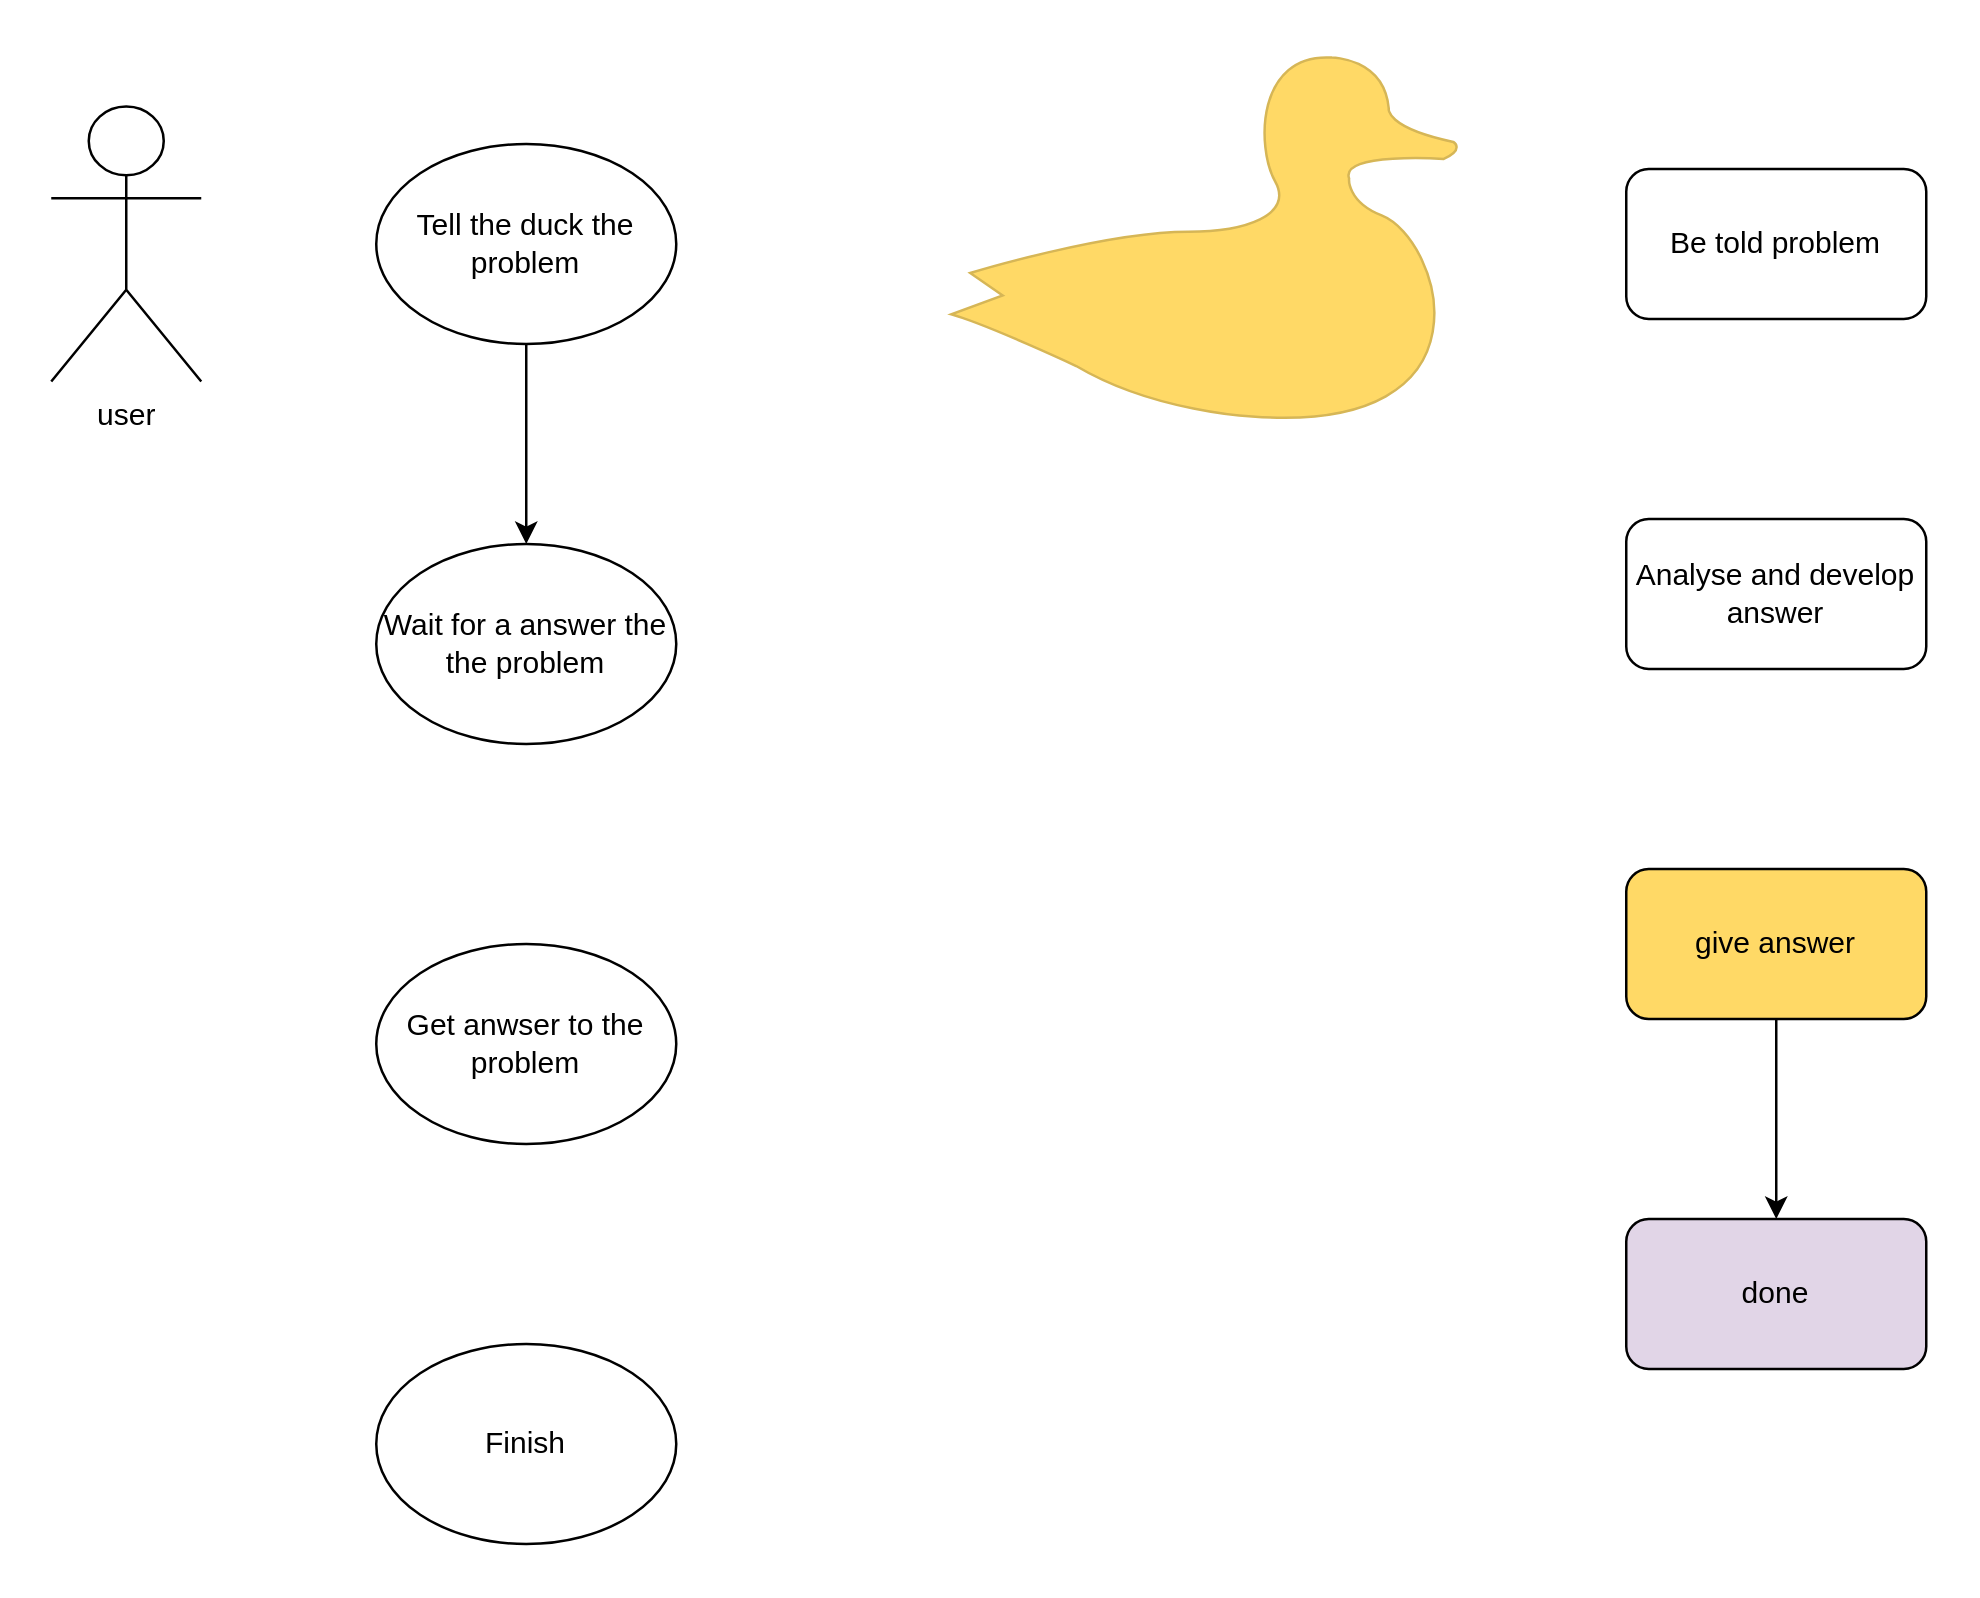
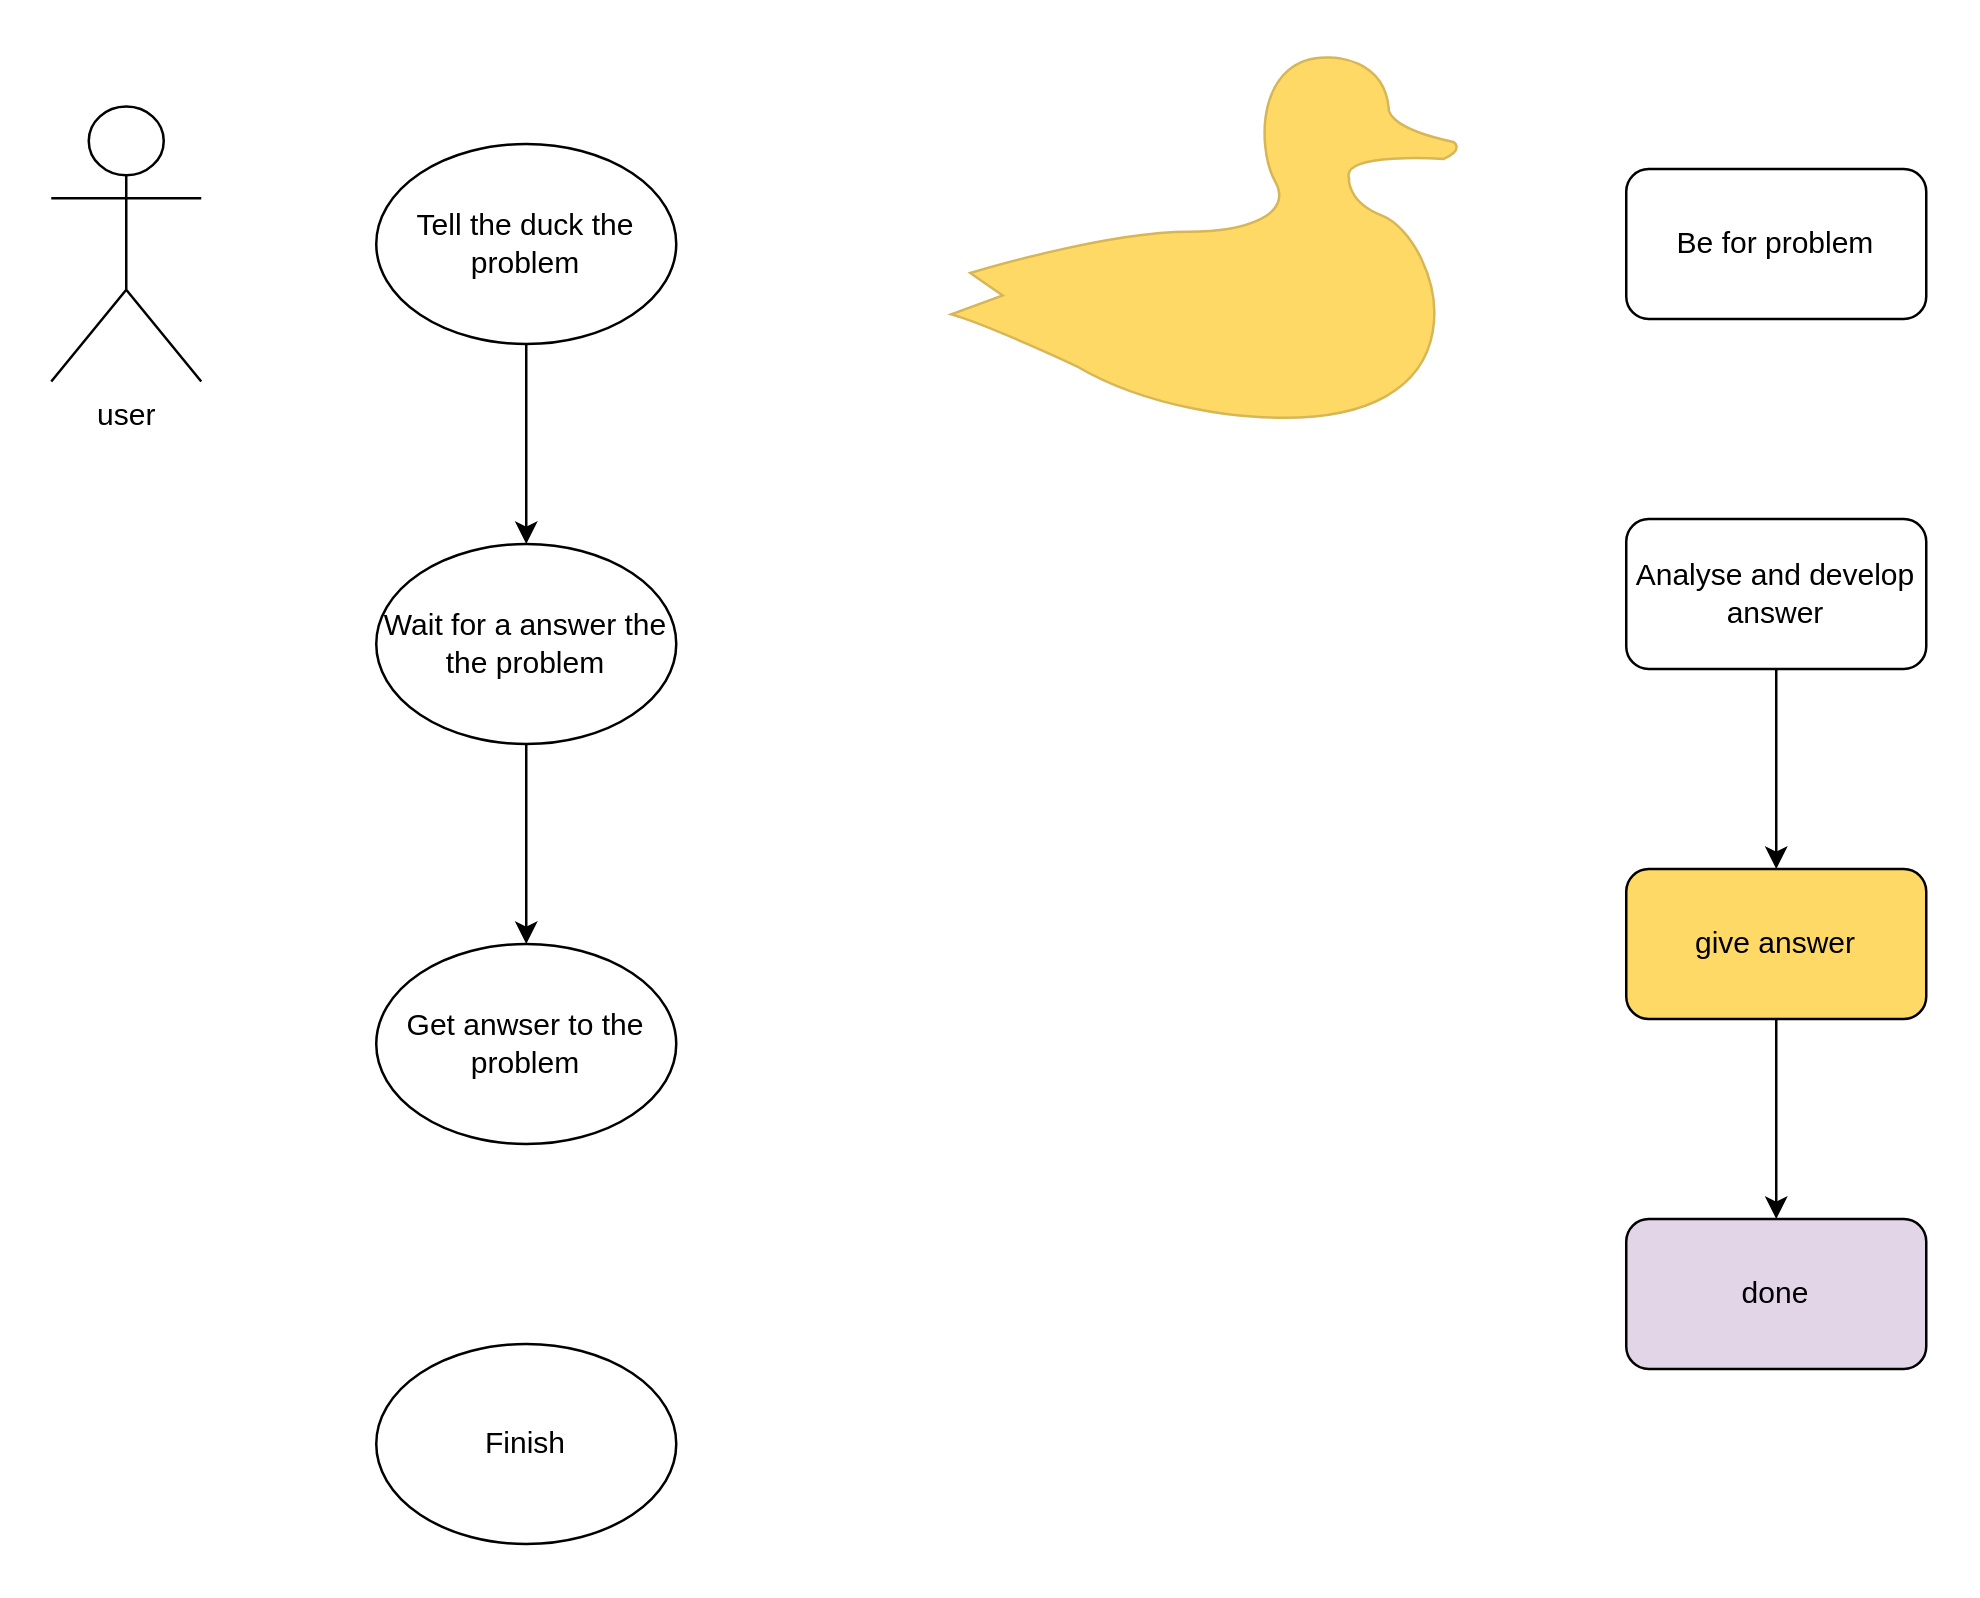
  <mxCell id="0" />
  <mxCell id="1" parent="0" />
  <mxCell id="2" value="user" style="shape=umlActor;verticalLabelPosition=bottom;verticalAlign=top;html=1;outlineConnect=0;" vertex="1" parent="1"><mxGeometry x="20" y="42" width="60" height="110" as="geometry" /></mxCell>
  <mxCell id="3" value="" style="edgeStyle=orthogonalEdgeStyle;rounded=0;orthogonalLoop=1;jettySize=auto;html=1;" edge="1" parent="1" source="4" target="6"><mxGeometry relative="1" as="geometry" /></mxCell>
  <mxCell id="4" value="Tell the duck the problem" style="ellipse;whiteSpace=wrap;html=1;" vertex="1" parent="1"><mxGeometry x="150" y="57" width="120" height="80" as="geometry" /></mxCell>
+ <mxCell id="5" value="" style="edgeStyle=orthogonalEdgeStyle;rounded=0;orthogonalLoop=1;jettySize=auto;html=1;" edge="1" parent="1" source="6" target="7"><mxGeometry relative="1" as="geometry" /></mxCell>
  <mxCell id="6" value="Wait for a answer the the problem" style="ellipse;whiteSpace=wrap;html=1;" vertex="1" parent="1"><mxGeometry x="150" y="217" width="120" height="80" as="geometry" /></mxCell>
  <mxCell id="7" value="Get anwser to the problem" style="ellipse;whiteSpace=wrap;html=1;" vertex="1" parent="1"><mxGeometry x="150" y="377" width="120" height="80" as="geometry" /></mxCell>
  <mxCell id="8" value="Finish" style="ellipse;whiteSpace=wrap;html=1;" vertex="1" parent="1"><mxGeometry x="150" y="537" width="120" height="80" as="geometry" /></mxCell>
  <mxCell id="9" value="" style="shape=mxgraph.signs.animals.duck;html=1;strokeColor=#d6b656;verticalLabelPosition=bottom;verticalAlign=top;align=center;fillColor=#FFD966;" vertex="1" parent="1"><mxGeometry x="380" y="20.5" width="220" height="153" as="geometry" /></mxCell>
- <mxCell id="10" value="Be told problem" style="rounded=1;whiteSpace=wrap;html=1;" vertex="1" parent="1"><mxGeometry x="650" y="67" width="120" height="60" as="geometry" /></mxCell>
+ <mxCell id="10" value="Be for problem" style="rounded=1;whiteSpace=wrap;html=1;" vertex="1" parent="1"><mxGeometry x="650" y="67" width="120" height="60" as="geometry" /></mxCell>
+ <mxCell id="11" value="" style="edgeStyle=orthogonalEdgeStyle;rounded=0;orthogonalLoop=1;jettySize=auto;html=1;" edge="1" parent="1" source="12" target="14"><mxGeometry relative="1" as="geometry" /></mxCell>
  <mxCell id="12" value="Analyse and develop answer" style="whiteSpace=wrap;html=1;rounded=1;" vertex="1" parent="1"><mxGeometry x="650" y="207" width="120" height="60" as="geometry" /></mxCell>
  <mxCell id="13" value="" style="edgeStyle=orthogonalEdgeStyle;rounded=0;orthogonalLoop=1;jettySize=auto;html=1;" edge="1" parent="1" source="14" target="15"><mxGeometry relative="1" as="geometry" /></mxCell>
  <mxCell id="14" value="give answer" style="whiteSpace=wrap;html=1;rounded=1;fillColor=#ffd966;" vertex="1" parent="1"><mxGeometry x="650" y="347" width="120" height="60" as="geometry" /></mxCell>
  <mxCell id="15" value="done" style="whiteSpace=wrap;html=1;rounded=1;fillColor=#e1d5e7;" vertex="1" parent="1"><mxGeometry x="650" y="487" width="120" height="60" as="geometry" /></mxCell>
